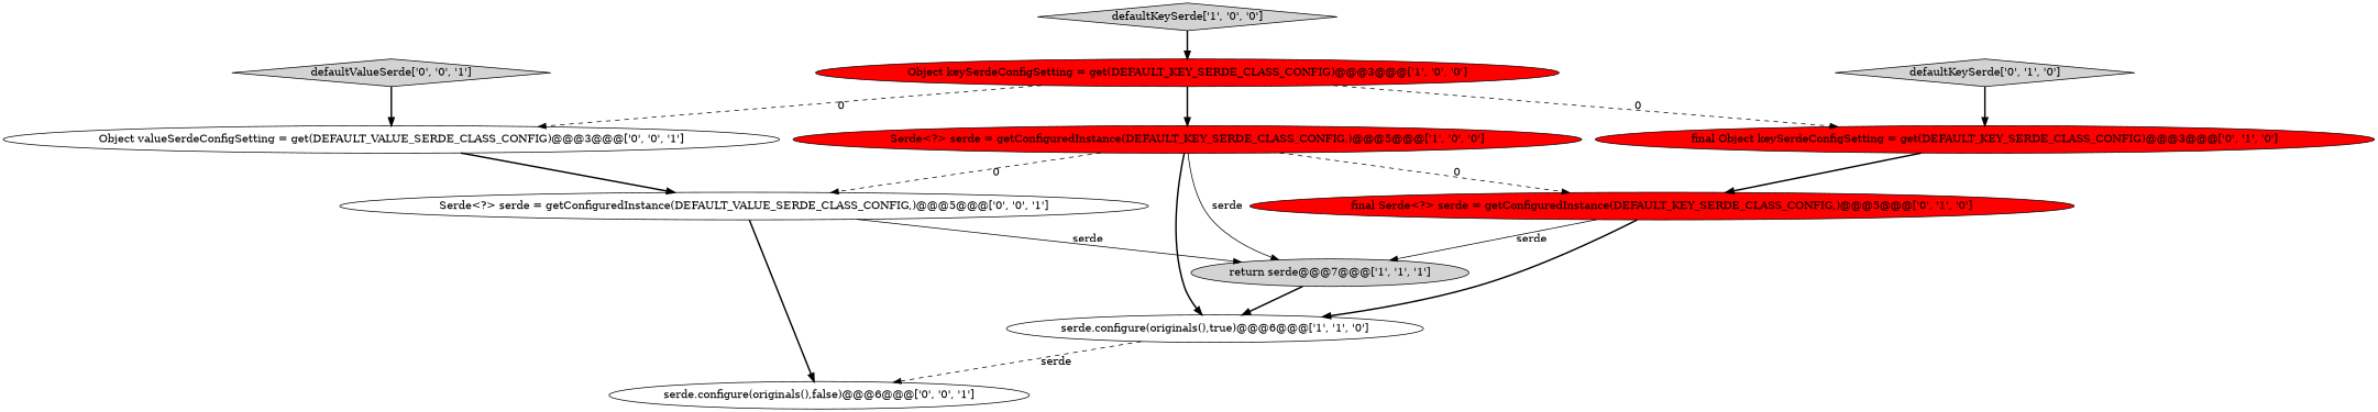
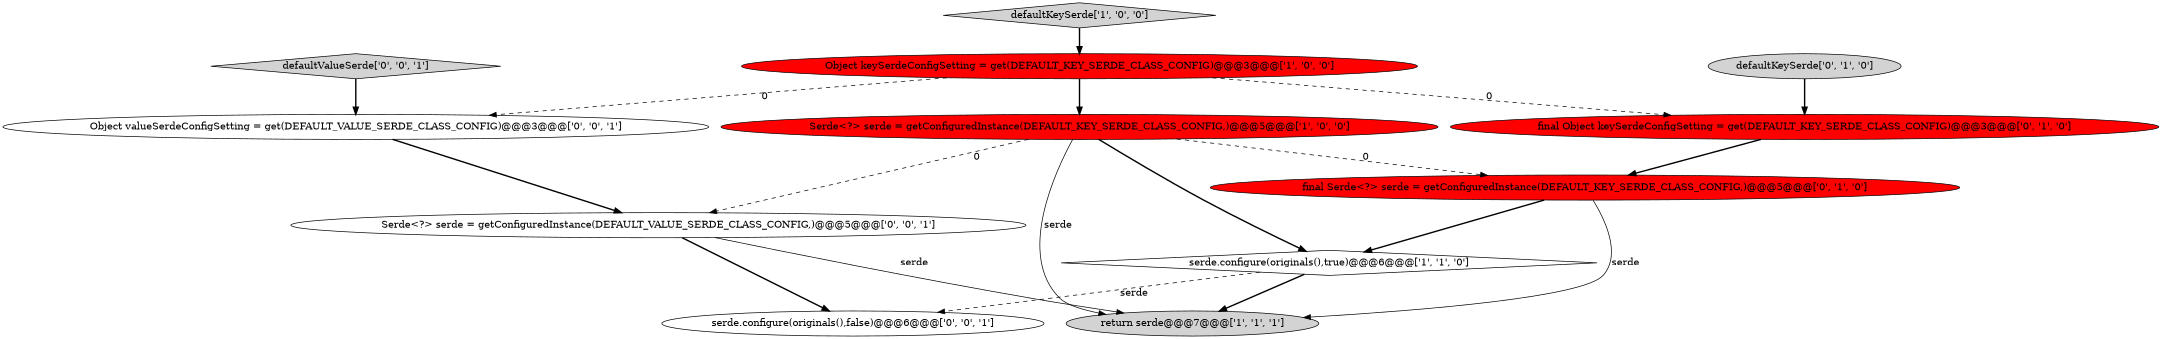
  digraph {
    node [fillcolor=red shape=ellipse style=filled]
    edge [style=bold]
    n1 [label="final Object keySerdeConfigSetting = get(DEFAULT_KEY_SERDE_CLASS_CONFIG)@@@3@@@['0', '1', '0']"]
    n2 [label="final Serde<?> serde = getConfiguredInstance(DEFAULT_KEY_SERDE_CLASS_CONFIG,)@@@5@@@['0', '1', '0']"]
-   n3 [fillcolor=white label="serde.configure(originals(),true)@@@6@@@['1', '1', '0']"]
+   n3 [fillcolor=white label="serde.configure(originals(),true)@@@6@@@['1', '1', '0']" shape=diamond]
    n4 [fillcolor=lightgray label="return serde@@@7@@@['1', '1', '1']"]
    n5 [fillcolor=white label="Object valueSerdeConfigSetting = get(DEFAULT_VALUE_SERDE_CLASS_CONFIG)@@@3@@@['0', '0', '1']"]
    n6 [fillcolor=white label="Serde<?> serde = getConfiguredInstance(DEFAULT_VALUE_SERDE_CLASS_CONFIG,)@@@5@@@['0', '0', '1']"]
    n7 [fillcolor=white label="serde.configure(originals(),false)@@@6@@@['0', '0', '1']"]
-   n8 [fillcolor=lightgray label="defaultKeySerde['0', '1', '0']" shape=diamond]
+   n8 [fillcolor=lightgray label="defaultKeySerde['0', '1', '0']"]
    n9 [fillcolor=lightgray label="defaultValueSerde['0', '0', '1']" shape=diamond]
    n10 [fillcolor=lightgray label="defaultKeySerde['1', '0', '0']" shape=diamond]
    n11 [label="Object keySerdeConfigSetting = get(DEFAULT_KEY_SERDE_CLASS_CONFIG)@@@3@@@['1', '0', '0']"]
    n12 [label="Serde<?> serde = getConfiguredInstance(DEFAULT_KEY_SERDE_CLASS_CONFIG,)@@@5@@@['1', '0', '0']"]
    n1 -> n2
    n2 -> n3
    n2 -> n4 [label=serde style=solid]
-   n4 -> n3
+   n3 -> n4
    n3 -> n7 [label=serde style=dashed]
    n5 -> n6
    n6 -> n4 [label=serde style=solid]
    n6 -> n7
    n8 -> n1
    n9 -> n5
    n10 -> n11
    n11 -> n1 [label=0 style=dashed]
    n11 -> n5 [label=0 style=dashed]
    n11 -> n12
    n12 -> n2 [label=0 style=dashed]
    n12 -> n3
    n12 -> n4 [label=serde style=solid]
    n12 -> n6 [label=0 style=dashed]
  }
